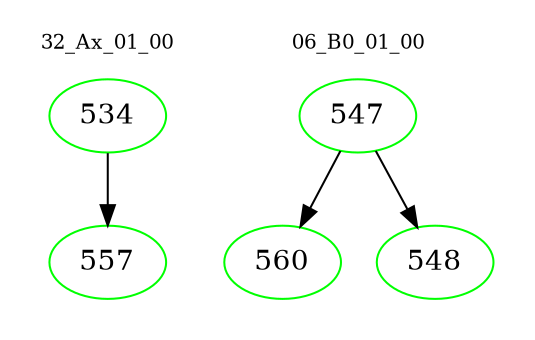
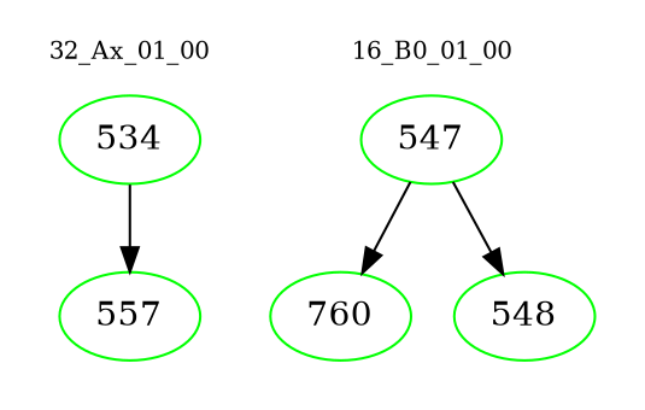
  digraph {
    node [color=green]
    edge [color=black]
    n1 [label=534]
    n2 [label=557]
    n3 [label=547]
-   n4 [label=560]
+   n4 [label=760]
    n5 [label=548]
    subgraph cluster_1 {
      color=white
      fontsize=10
      label="32_Ax_01_00"
      n1
      n2
    }
    subgraph cluster_2 {
      color=white
      fontsize=10
-     label="06_B0_01_00"
+     label="16_B0_01_00"
      n3
      n4
      n5
    }
    n1 -> n2
    n3 -> n4
    n3 -> n5
  }
